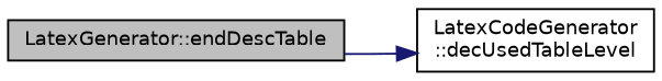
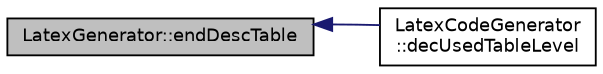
  digraph {
    rankdir=LR
    node [color=black fontname=Helvetica fontsize=10 shape=record style=filled]
    n1 [fillcolor=grey75 fontcolor=black height=0.2 label="LatexGenerator::endDescTable" width=0.4]
    n2 [fillcolor=white height=0.2 label="LatexCodeGenerator\l::decUsedTableLevel" width=0.4]
-   n1 -> n2 [color=midnightblue fontname=Helvetica fontsize=10 labelfontname=Helvetica labelfontsize=10 style=solid]
+   n2 -> n1 [color=midnightblue fontname=Helvetica fontsize=10 labelfontname=Helvetica labelfontsize=10 style=solid]
  }
